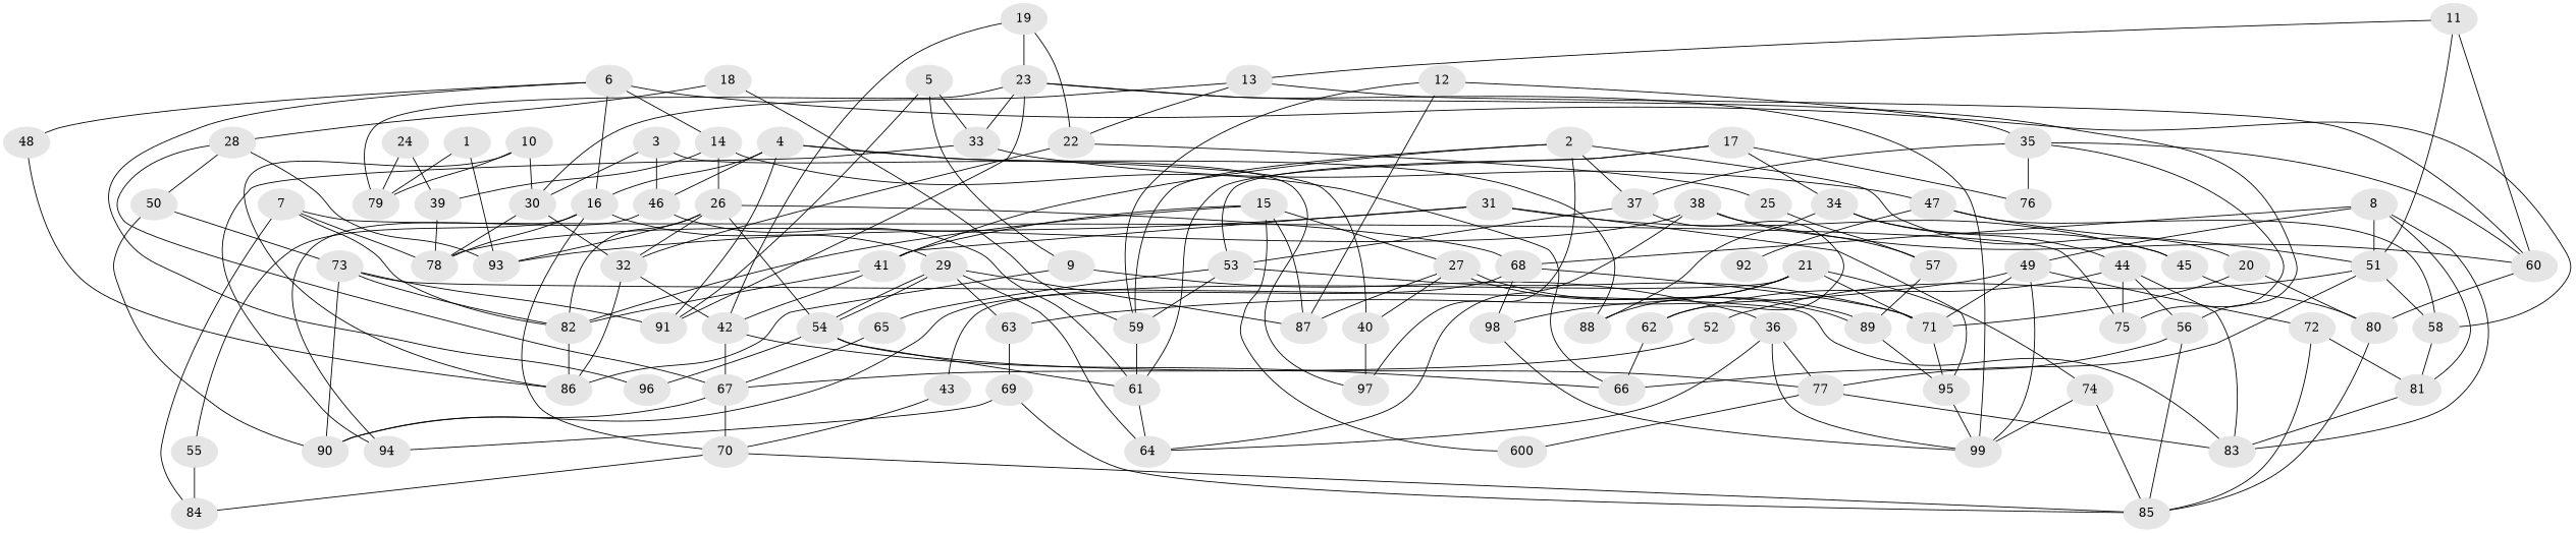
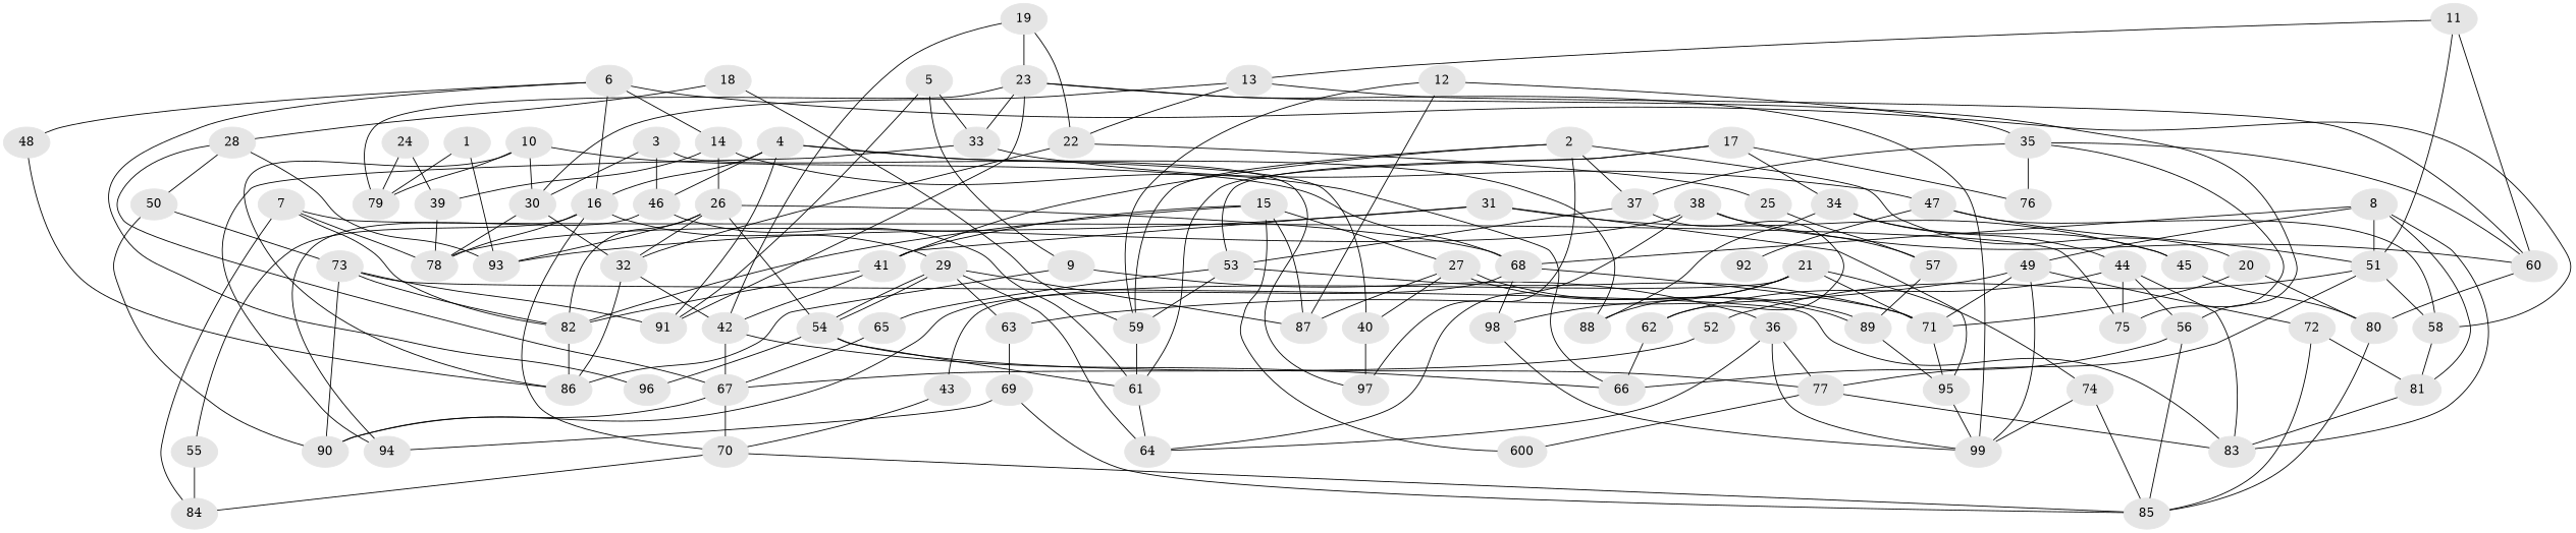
  graph {
    node [color=gray90 style=filled]
    1
    79
    93
    2
    20
    37
    41
    59
    97
    71
    80
    53
    62
    82
    42
    61
    3
    30
    46
    78
    32
    94
    4
    16
    40
    88
    91
    29
    55
    70
    5
    9
    33
    36
    86
    47
    6
    14
    48
    58
    96
    26
    39
    66
    81
    7
    75
    84
    8
    49
    51
    68
    83
    99
    63
    72
    77
    52
    98
    90
    64
    10
    11
    13
    60
    22
    12
    35
    87
    76
    25
    54
    15
    27
    n75 [label=600]
    89
    85
    17
    34
    45
    44
    65
    18
    28
    50
    67
    19
    23
    56
    95
    21
    43
    74
    57
    24
    73
    69
    31
    92
    38
    1 -- 79
    1 -- 93
    2 -- 20
    2 -- 37
    2 -- 41
    2 -- 59
    2 -- 97
    20 -- 71
    20 -- 80
    37 -- 53
    37 -- 62
    41 -- 82
    41 -- 42
    59 -- 61
    71 -- 95
    80 -- 85
    53 -- 59
    53 -- 71
    53 -- 65
    62 -- 66
    82 -- 86
    42 -- 66
    42 -- 67
    61 -- 64
    3 -- 97
    3 -- 30
    3 -- 46
    30 -- 78
    30 -- 32
    46 -- 61
    46 -- 94
    32 -- 42
    32 -- 86
    4 -- 46
    4 -- 16
    4 -- 40
    4 -- 88
    4 -- 91
    16 -- 78
    16 -- 29
    16 -- 55
    16 -- 70
    40 -- 97
    29 -- 63
    29 -- 64
    29 -- 87
    29 -- 54
    29 -- 54
    55 -- 84
    70 -- 84
    70 -- 85
    5 -- 91
    5 -- 9
    5 -- 33
    9 -- 36
    9 -- 86
    33 -- 94
    33 -- 47
    36 -- 99
    36 -- 77
    36 -- 64
    47 -- 58
    47 -- 51
    47 -- 92
    6 -- 16
    6 -- 14
    6 -- 48
    6 -- 58
    6 -- 96
    14 -- 26
    14 -- 39
    14 -- 66
    48 -- 86
    58 -- 81
    26 -- 93
    26 -- 82
    26 -- 32
    26 -- 68
    26 -- 54
    39 -- 78
    81 -- 83
    7 -- 82
    7 -- 78
    7 -- 75
    7 -- 84
    8 -- 81
    8 -- 49
    8 -- 51
    8 -- 68
    8 -- 83
    49 -- 71
    49 -- 99
    49 -- 63
    49 -- 72
    51 -- 58
    51 -- 77
    51 -- 52
    68 -- 71
    68 -- 98
    68 -- 90
    63 -- 69
    72 -- 81
    72 -- 85
    77 -- 83
    77 -- n75
    52 -- 67
    98 -- 99
    10 -- 79
    10 -- 30
    10 -- 86
+   10 -- 68
    11 -- 51
    11 -- 13
    11 -- 60
    13 -- 30
    13 -- 60
    13 -- 22
    60 -- 80
    22 -- 32
    22 -- 25
    12 -- 59
    12 -- 35
    12 -- 87
    35 -- 37
    35 -- 75
    35 -- 60
    35 -- 76
    25 -- 57
    54 -- 61
    54 -- 96
    54 -- 77
    15 -- 41
    15 -- 82
    15 -- 87
    15 -- 27
    15 -- n75
    27 -- 40
    27 -- 87
    27 -- 89
    27 -- 89
    89 -- 95
    17 -- 53
    17 -- 61
    17 -- 76
    17 -- 34
    34 -- 88
    34 -- 45
    34 -- 44
    45 -- 80
    44 -- 62
    44 -- 75
    44 -- 83
    44 -- 56
    65 -- 67
    18 -- 59
    18 -- 28
    28 -- 93
    28 -- 50
    28 -- 67
    50 -- 90
    50 -- 73
    67 -- 70
    67 -- 90
    19 -- 42
    19 -- 22
    19 -- 23
    23 -- 79
    23 -- 91
    23 -- 33
    23 -- 99
    23 -- 56
    56 -- 66
    56 -- 85
    95 -- 99
    21 -- 71
    21 -- 88
    21 -- 98
    21 -- 43
    21 -- 74
    43 -- 70
    74 -- 99
    74 -- 85
    57 -- 89
    24 -- 79
    24 -- 39
    73 -- 82
    73 -- 91
    73 -- 83
    73 -- 90
    69 -- 94
    69 -- 85
    31 -- 93
    31 -- 41
    31 -- 45
    31 -- 95
    38 -- 78
    38 -- 64
    38 -- 60
    38 -- 57
  }
